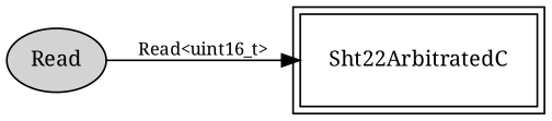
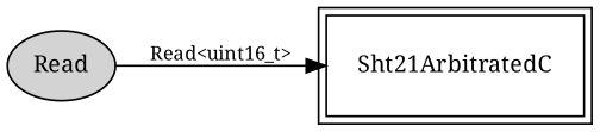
  digraph {
    rankdir=LR
    fontname="Noto Serif"
    node [fontsize=12 fontname="Noto Serif"]
    n1 [label=Read shape=ellipse style=filled]
-   Sht21ArbitratedC [peripheries=2 shape=box label=Sht22ArbitratedC]
+   Sht21ArbitratedC [peripheries=2 shape=box]
    n1 -> Sht21ArbitratedC [fontsize=10 label="Read<uint16_t>" fontname="Noto Serif"]
  }
